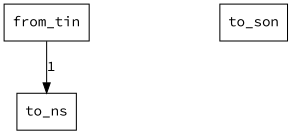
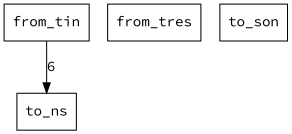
  digraph {
    rankdir=TB
    fontname="Source Code Pro"
    node [fillcolor=white shape=box style=filled fontname="Source Code Pro"]
    n1 [label=<from_tin>]
    n2 [label=<to_ns>]
+   n3 [label=<from_tres>]
    n4 [label=<to_son>]
-   n1 -> n2 [label=1 fontname="Source Code Pro"]
+   n1 -> n2 [label=6 fontname="Source Code Pro"]
  }
